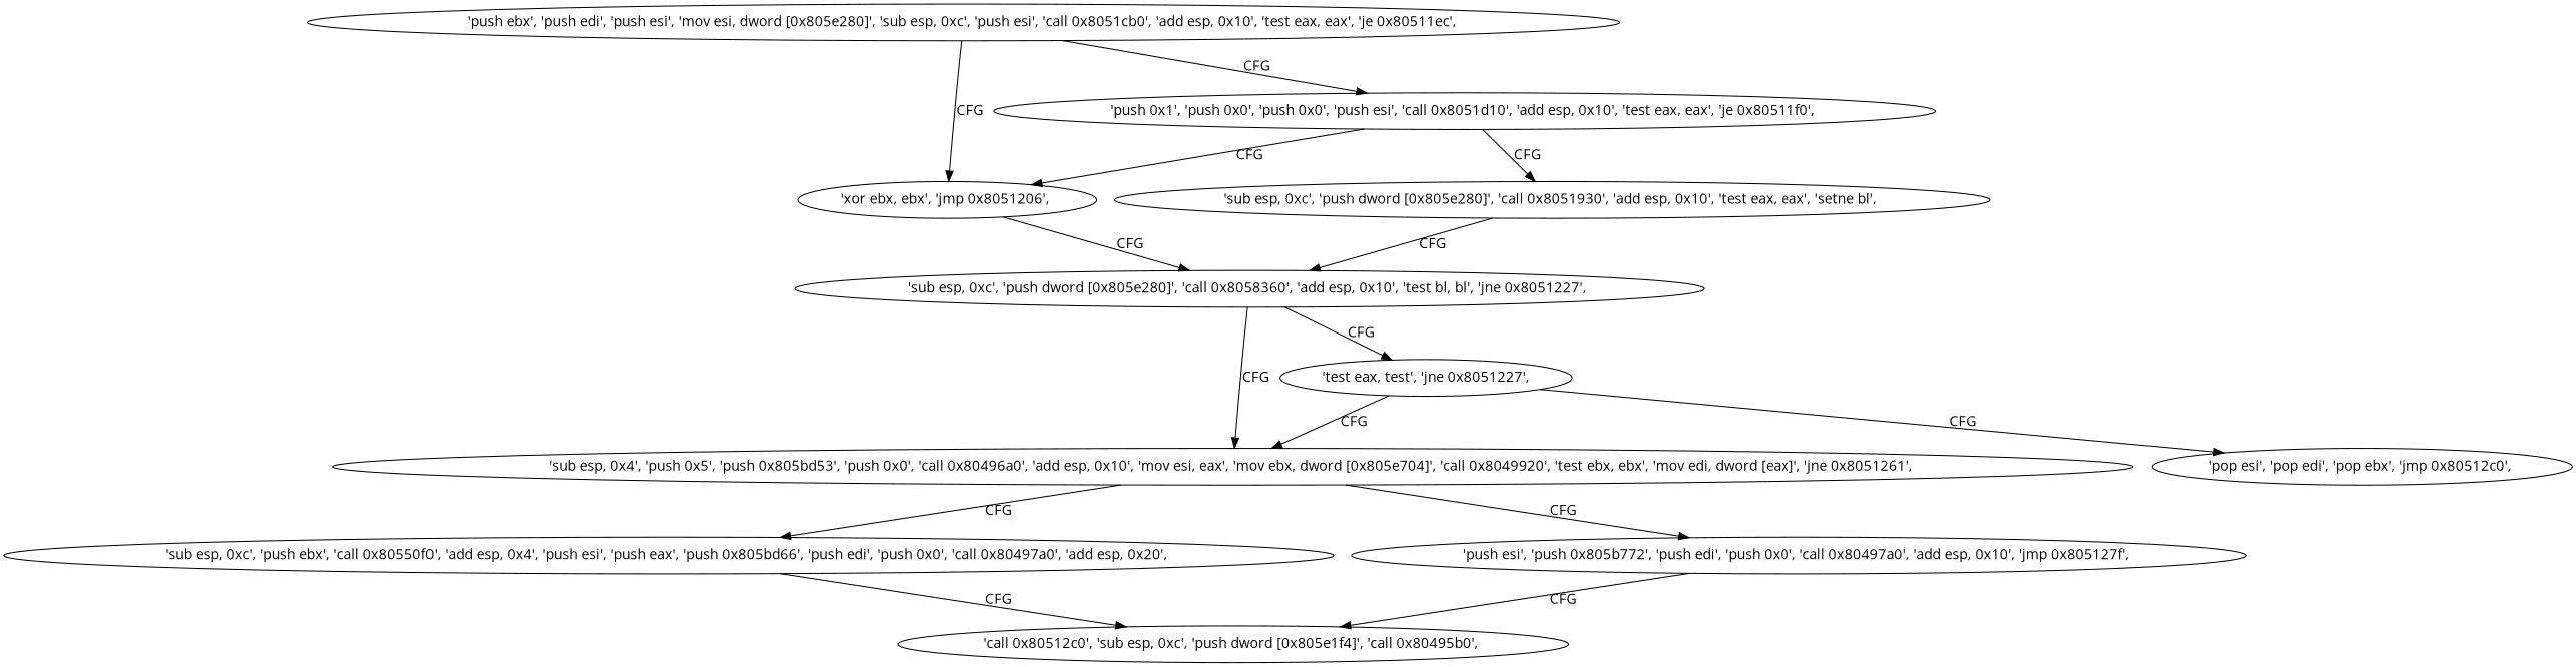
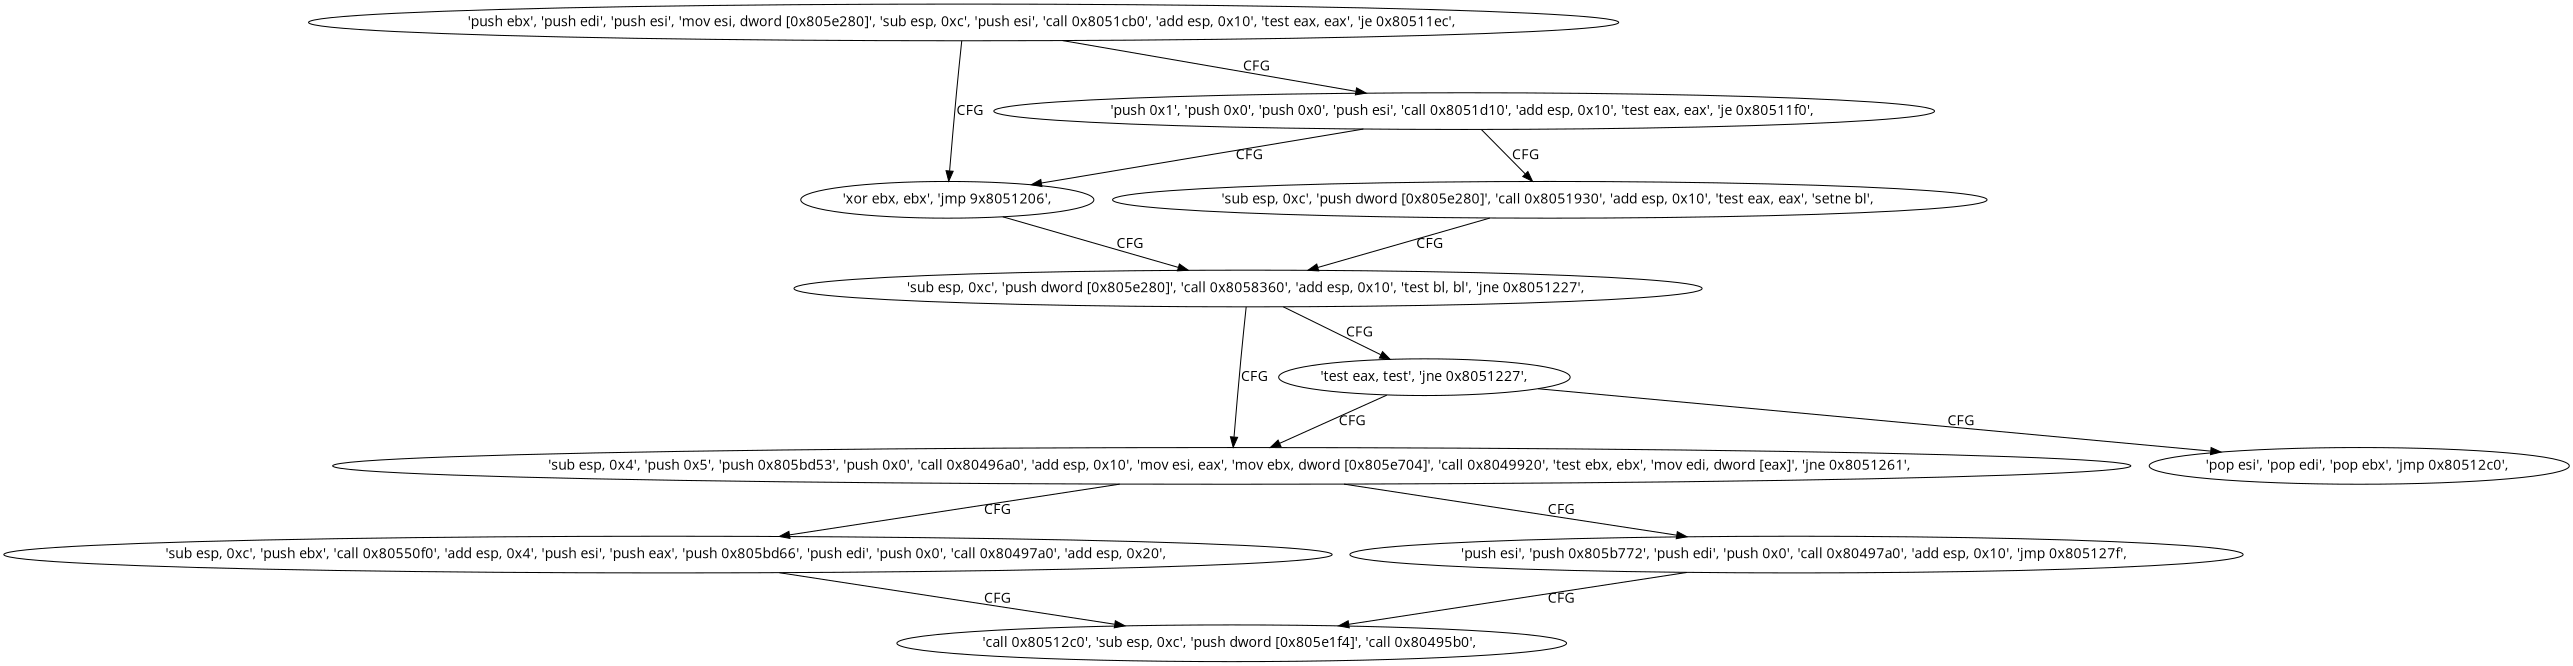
  digraph {
    fontname="Open Sans"
    node [fontname="Open Sans"]
    edge [fontname="Open Sans"]
    n1 [label="'push ebx', 'push edi', 'push esi', 'mov esi, dword [0x805e280]', 'sub esp, 0xc', 'push esi', 'call 0x8051cb0', 'add esp, 0x10', 'test eax, eax', 'je 0x80511ec', "]
-   n2 [label="'xor ebx, ebx', 'jmp 0x8051206', "]
+   n2 [label="'xor ebx, ebx', 'jmp 9x8051206',"]
    n3 [label="'push 0x1', 'push 0x0', 'push 0x0', 'push esi', 'call 0x8051d10', 'add esp, 0x10', 'test eax, eax', 'je 0x80511f0', "]
    n4 [label="'sub esp, 0xc', 'push dword [0x805e280]', 'call 0x8058360', 'add esp, 0x10', 'test bl, bl', 'jne 0x8051227', "]
    n5 [label="'sub esp, 0xc', 'push dword [0x805e280]', 'call 0x8051930', 'add esp, 0x10', 'test eax, eax', 'setne bl', "]
    n6 [label="'sub esp, 0x4', 'push 0x5', 'push 0x805bd53', 'push 0x0', 'call 0x80496a0', 'add esp, 0x10', 'mov esi, eax', 'mov ebx, dword [0x805e704]', 'call 0x8049920', 'test ebx, ebx', 'mov edi, dword [eax]', 'jne 0x8051261', "]
    n7 [label="'test eax, test', 'jne 0x8051227',"]
    n8 [label="'sub esp, 0xc', 'push ebx', 'call 0x80550f0', 'add esp, 0x4', 'push esi', 'push eax', 'push 0x805bd66', 'push edi', 'push 0x0', 'call 0x80497a0', 'add esp, 0x20', "]
    n9 [label="'push esi', 'push 0x805b772', 'push edi', 'push 0x0', 'call 0x80497a0', 'add esp, 0x10', 'jmp 0x805127f', "]
    n10 [label="'pop esi', 'pop edi', 'pop ebx', 'jmp 0x80512c0', "]
    n11 [label="'call 0x80512c0', 'sub esp, 0xc', 'push dword [0x805e1f4]', 'call 0x80495b0', "]
    n1 -> n2 [label=CFG]
    n1 -> n3 [label=CFG]
    n2 -> n4 [label=CFG]
    n3 -> n2 [label=CFG]
    n3 -> n5 [label=CFG]
    n4 -> n6 [label=CFG]
    n4 -> n7 [label=CFG]
    n5 -> n4 [label=CFG]
    n6 -> n8 [label=CFG]
    n6 -> n9 [label=CFG]
    n7 -> n6 [label=CFG]
    n7 -> n10 [label=CFG]
    n8 -> n11 [label=CFG]
    n9 -> n11 [label=CFG]
  }
